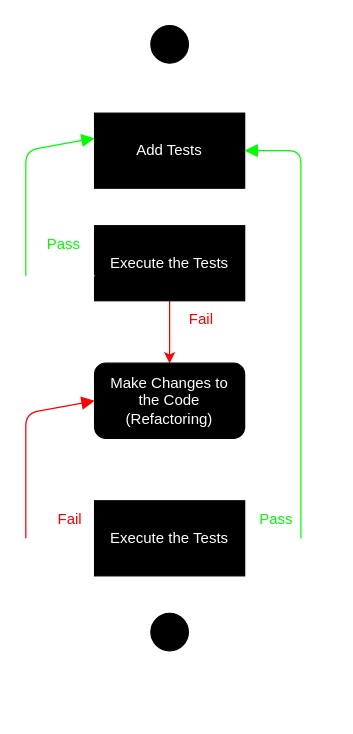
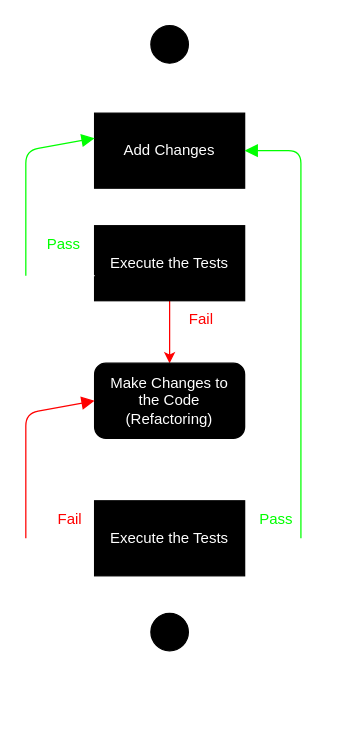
  <mxCell id="0" />
  <mxCell id="1" parent="0" />
  <mxCell id="2" value="" style="edgeStyle=none;html=1;strokeColor=#FFFFFF;" parent="1" source="3" target="5" edge="1"><mxGeometry relative="1" as="geometry" /></mxCell>
  <mxCell id="3" value="" style="ellipse;whiteSpace=wrap;html=1;aspect=fixed;fillColor=#000000;" parent="1" vertex="1"><mxGeometry x="120" y="20" width="30" height="30" as="geometry" /></mxCell>
  <mxCell id="4" value="" style="edgeStyle=none;html=1;strokeColor=#FFFFFF;" parent="1" source="5" target="7" edge="1"><mxGeometry relative="1" as="geometry" /></mxCell>
- <mxCell id="5" value="&lt;font color=&quot;#ffffff&quot;&gt;Add Tests&lt;/font&gt;" style="rounded=0;whiteSpace=wrap;html=1;fillColor=#000000;" parent="1" vertex="1"><mxGeometry x="75" y="90" width="120" height="60" as="geometry" /></mxCell>
+ <mxCell id="5" value="&lt;font color=&quot;#ffffff&quot;&gt;Add Changes&lt;/font&gt;" style="rounded=0;whiteSpace=wrap;html=1;fillColor=#000000;" parent="1" vertex="1"><mxGeometry x="75" y="90" width="120" height="60" as="geometry" /></mxCell>
  <mxCell id="6" value="" style="edgeStyle=none;html=1;strokeColor=#FF0000;" parent="1" source="7" target="9" edge="1"><mxGeometry relative="1" as="geometry" /></mxCell>
  <mxCell id="7" value="&lt;font color=&quot;#ffffff&quot;&gt;Execute the Tests&lt;/font&gt;" style="rounded=0;whiteSpace=wrap;html=1;fillColor=#000000;" parent="1" vertex="1"><mxGeometry x="75" y="180" width="120" height="60" as="geometry" /></mxCell>
  <mxCell id="8" value="" style="edgeStyle=none;html=1;strokeColor=#FFFFFF;" parent="1" source="9" target="13" edge="1"><mxGeometry relative="1" as="geometry" /></mxCell>
  <mxCell id="9" value="&lt;font color=&quot;#ffffff&quot;&gt;Make Changes to&lt;br&gt;the Code&lt;br&gt;(Refactoring)&lt;/font&gt;" style="whiteSpace=wrap;html=1;fillColor=#000000;rounded=1;" parent="1" vertex="1"><mxGeometry x="75" y="290" width="120" height="60" as="geometry" /></mxCell>
  <mxCell id="10" style="edgeStyle=none;html=1;endArrow=none;endFill=0;strokeColor=#FFFFFF;" parent="1" source="13" edge="1"><mxGeometry relative="1" as="geometry"><mxPoint x="20" y="430" as="targetPoint" /></mxGeometry></mxCell>
  <mxCell id="11" value="" style="edgeStyle=none;html=1;startArrow=none;startFill=0;endArrow=blockThin;endFill=1;strokeColor=#FFFFFF;" parent="1" source="13" target="15" edge="1"><mxGeometry relative="1" as="geometry" /></mxCell>
  <mxCell id="12" value="" style="edgeStyle=none;html=1;startArrow=none;startFill=0;endArrow=none;endFill=0;strokeColor=#FFFFFF;" parent="1" source="13" edge="1"><mxGeometry relative="1" as="geometry"><mxPoint x="240" y="430" as="targetPoint" /></mxGeometry></mxCell>
  <mxCell id="13" value="&lt;font color=&quot;#ffffff&quot;&gt;Execute the Tests&lt;/font&gt;" style="rounded=0;whiteSpace=wrap;html=1;fillColor=#000000;" parent="1" vertex="1"><mxGeometry x="75" y="400" width="120" height="60" as="geometry" /></mxCell>
  <mxCell id="14" value="" style="ellipse;whiteSpace=wrap;html=1;aspect=fixed;fillColor=#000000;" parent="1" vertex="1"><mxGeometry x="120" y="490" width="30" height="30" as="geometry" /></mxCell>
  <mxCell id="15" value="&lt;font color=&quot;#ffffff&quot;&gt;Pass, development Stops&lt;/font&gt;" style="text;html=1;align=center;verticalAlign=middle;resizable=0;points=[];autosize=1;strokeColor=none;fillColor=none;" parent="1" vertex="1"><mxGeometry x="100" y="535" width="160" height="30" as="geometry" /></mxCell>
  <mxCell id="16" value="&lt;font color=&quot;#ff0000&quot;&gt;Fail&lt;/font&gt;" style="text;html=1;align=center;verticalAlign=middle;resizable=0;points=[];autosize=1;strokeColor=none;fillColor=none;" parent="1" vertex="1"><mxGeometry x="140" y="240" width="40" height="30" as="geometry" /></mxCell>
  <mxCell id="17" value="" style="edgeStyle=none;orthogonalLoop=1;jettySize=auto;html=1;endArrow=block;startArrow=none;endSize=8;startSize=8;entryX=0;entryY=0.5;entryDx=0;entryDy=0;endFill=1;startFill=0;strokeColor=#FF0000;" parent="1" target="9" edge="1"><mxGeometry width="100" relative="1" as="geometry"><mxPoint x="20" y="430" as="sourcePoint" /><mxPoint x="60" y="370" as="targetPoint" /><Array as="points"><mxPoint x="20" y="330" /></Array></mxGeometry></mxCell>
  <mxCell id="18" value="&lt;font color=&quot;#ff0000&quot;&gt;Fail&lt;/font&gt;" style="text;html=1;align=center;verticalAlign=middle;resizable=0;points=[];autosize=1;strokeColor=none;fillColor=none;" parent="1" vertex="1"><mxGeometry x="35" y="400" width="40" height="30" as="geometry" /></mxCell>
  <mxCell id="19" style="edgeStyle=none;html=1;endArrow=none;endFill=0;strokeColor=#FFFFFF;" parent="1" edge="1"><mxGeometry relative="1" as="geometry"><mxPoint x="20" y="220" as="targetPoint" /><mxPoint x="75" y="220" as="sourcePoint" /></mxGeometry></mxCell>
  <mxCell id="20" value="" style="edgeStyle=none;orthogonalLoop=1;jettySize=auto;html=1;endArrow=block;startArrow=none;endSize=8;startSize=8;entryX=0;entryY=0.5;entryDx=0;entryDy=0;endFill=1;startFill=0;strokeColor=#00FF00;" parent="1" edge="1"><mxGeometry width="100" relative="1" as="geometry"><mxPoint x="20" y="220" as="sourcePoint" /><mxPoint x="75" y="110" as="targetPoint" /><Array as="points"><mxPoint x="20" y="120" /></Array></mxGeometry></mxCell>
  <mxCell id="21" value="&lt;font color=&quot;#00ff00&quot;&gt;Pass&lt;/font&gt;" style="text;html=1;align=center;verticalAlign=middle;resizable=0;points=[];autosize=1;strokeColor=none;fillColor=none;" parent="1" vertex="1"><mxGeometry x="25" y="180" width="50" height="30" as="geometry" /></mxCell>
  <mxCell id="22" value="" style="edgeStyle=none;orthogonalLoop=1;jettySize=auto;html=1;endArrow=block;startArrow=none;endSize=8;startSize=8;endFill=1;startFill=0;entryX=1;entryY=0.5;entryDx=0;entryDy=0;strokeColor=#00FF00;" parent="1" target="5" edge="1"><mxGeometry width="100" relative="1" as="geometry"><mxPoint x="240" y="430" as="sourcePoint" /><mxPoint x="280" y="130" as="targetPoint" /><Array as="points"><mxPoint x="240" y="400" /><mxPoint x="240" y="350" /><mxPoint x="240" y="300" /><mxPoint x="240" y="240" /><mxPoint x="240" y="120" /></Array></mxGeometry></mxCell>
  <mxCell id="23" value="&lt;font color=&quot;#00ff00&quot;&gt;Pass&lt;/font&gt;" style="text;html=1;align=center;verticalAlign=middle;resizable=0;points=[];autosize=1;" parent="1" vertex="1"><mxGeometry x="195" y="400" width="50" height="30" as="geometry" /></mxCell>
